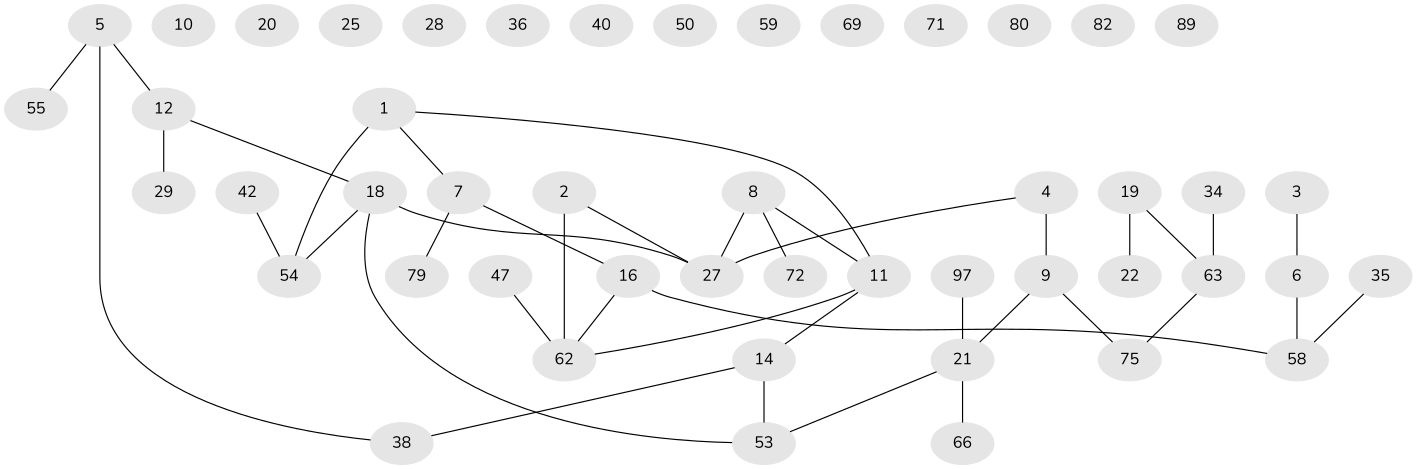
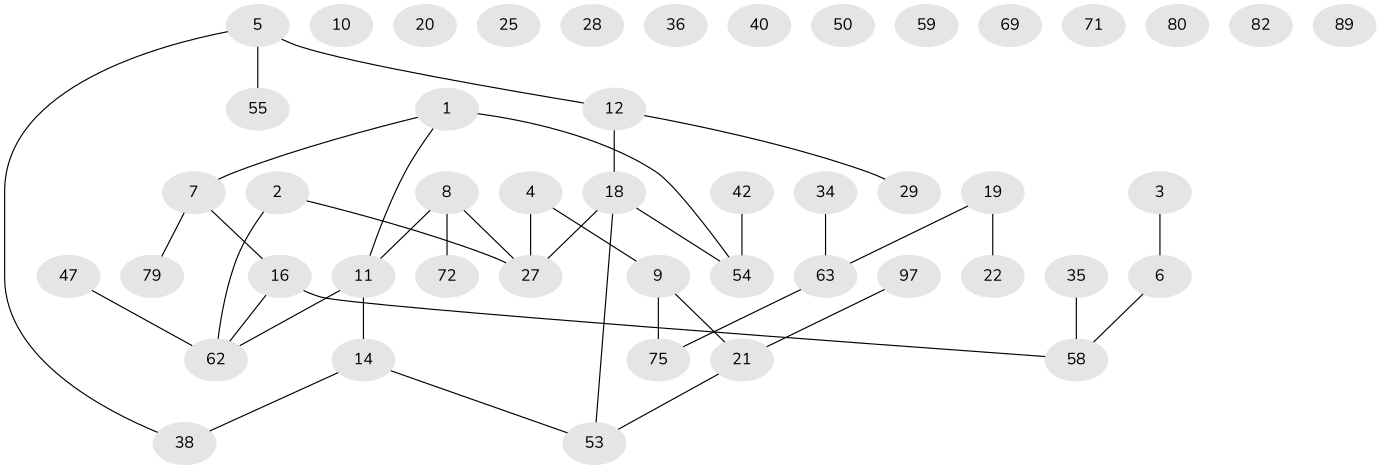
  graph {
    fontname=Nunito
    node [color=gray90 fontname=Nunito style=filled]
    edge [fontname=Nunito]
    1 [super="+83+33+24"]
    7 [super="+56+45"]
    11
    54
    16 [super="+32+76+81"]
    79
    62 [super="+77"]
    14
    2 [super="+37"]
    27 [super="+67+30"]
    6 [super="+13"]
    58
    3
    4 [super="+52+65"]
    9 [super="+51+43"]
    21 [super="+57+68+41"]
    75
    5 [super="+96+39"]
    12 [super="+64+31"]
    n20 [label=55 super="+85"]
    38 [super="+78+94+61"]
    18 [super="+60"]
    29
    8 [super="+23+44"]
    72
    53 [super="+88"]
-   66
    10 [super="+73"]
    n29 [label=97 super="+91"]
    22 [super="+87"]
    19
    63 [super="+74"]
    20
    25
    28
    34
    35 [super="+92"]
    36
    40
    42 [super="+48"]
    47 [super="+55"]
    50
    59
    69
    71
    80 [super="+97"]
    82
    89
    1 -- 7
    1 -- 11
    1 -- 54 [weight=2]
    7 -- 16
    7 -- 79
    11 -- 62
    11 -- 14
    16 -- 62
    16 -- 58
    14 -- 38
    14 -- 53
    2 -- 62 [weight=2]
    2 -- 27
    6 -- 58
    3 -- 6
    4 -- 27
    4 -- 9 [weight=2]
    9 -- 21
    9 -- 75
    21 -- 53
-   21 -- 66
    5 -- 12
    5 -- n20
    5 -- 38
    12 -- 18
    12 -- 29
    18 -- 54
    18 -- 27
    18 -- 53
    8 -- 11
    8 -- 27 [weight=2]
    8 -- 72
    n29 -- 21
    19 -- 22
    19 -- 63
    63 -- 75
    34 -- 63
    35 -- 58
    42 -- 54
    47 -- 62
  }
